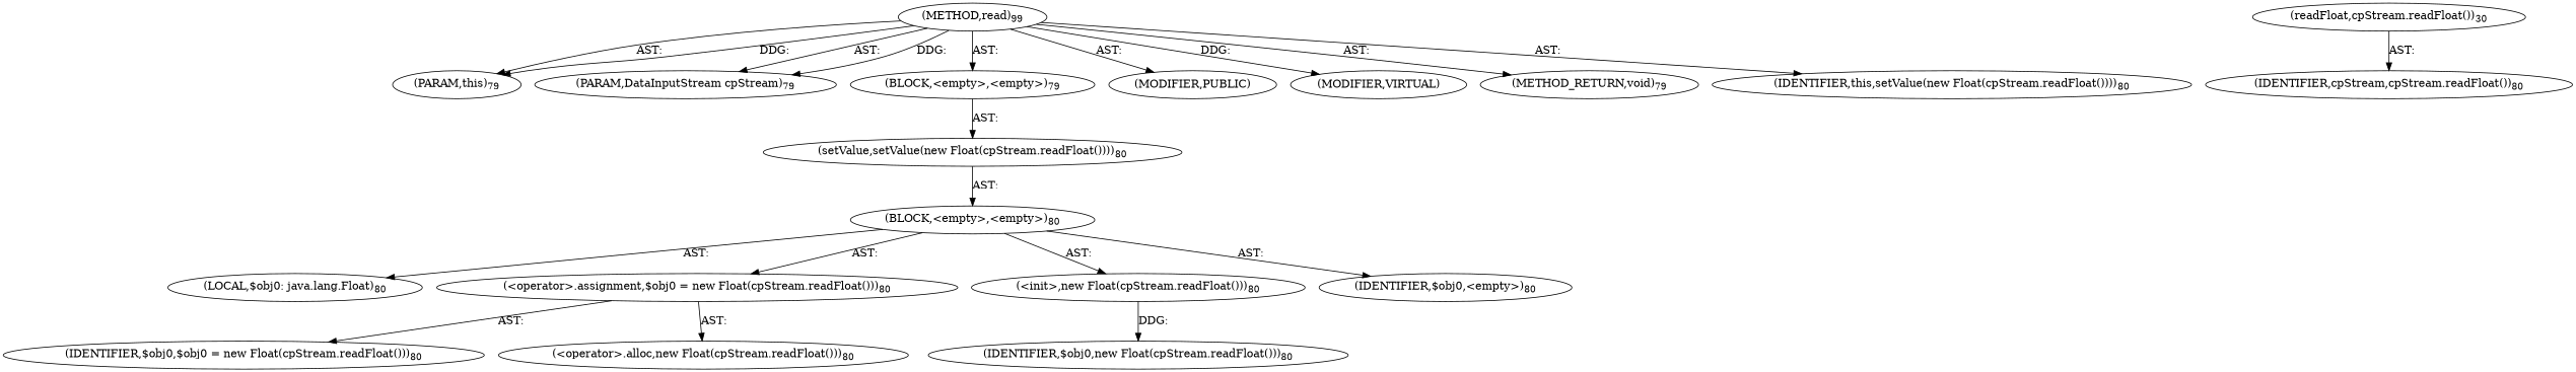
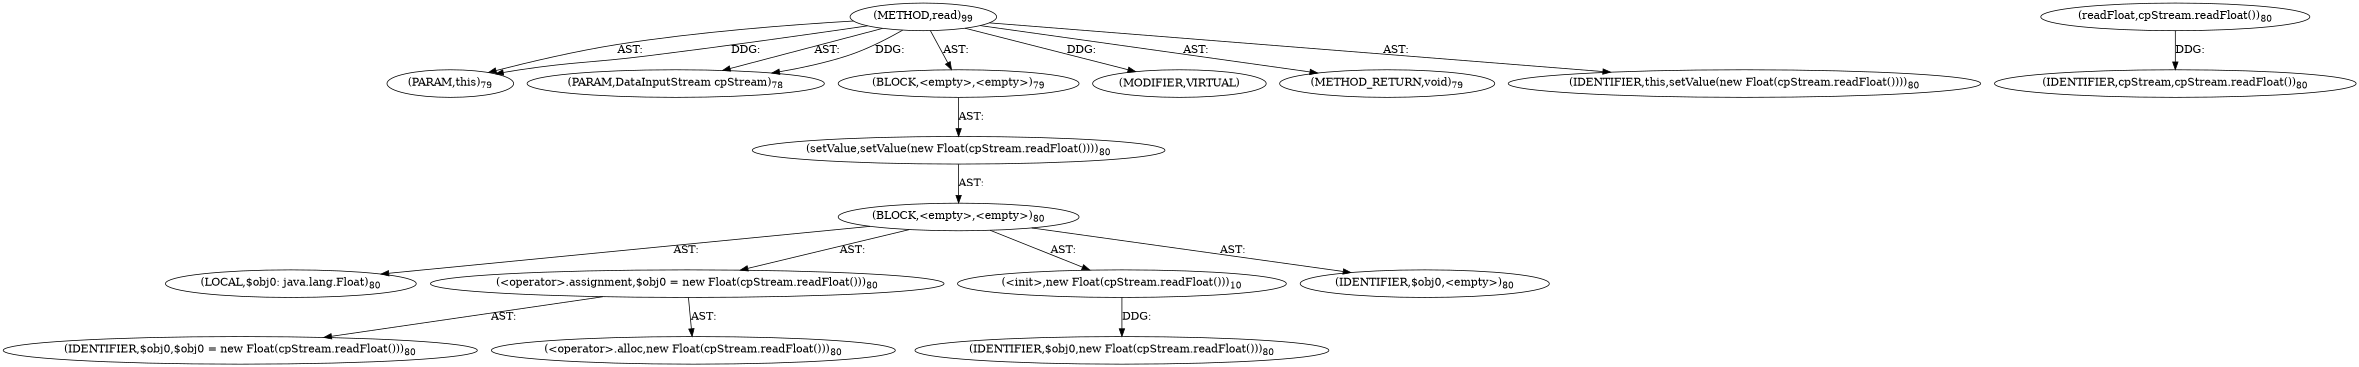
  digraph {
    n1 [label=<(METHOD,read)<SUB>99</SUB>>]
    n2 [label=<(PARAM,this)<SUB>79</SUB>>]
-   n3 [label=<(PARAM,DataInputStream cpStream)<SUB>79</SUB>>]
+   n3 [label=<(PARAM,DataInputStream cpStream)<SUB>78</SUB>>]
    n4 [label=<(BLOCK,&lt;empty&gt;,&lt;empty&gt;)<SUB>79</SUB>>]
-   n5 [label=<(MODIFIER,PUBLIC)>]
    n6 [label=<(MODIFIER,VIRTUAL)>]
    n7 [label=<(METHOD_RETURN,void)<SUB>79</SUB>>]
    n8 [label=<(IDENTIFIER,this,setValue(new Float(cpStream.readFloat())))<SUB>80</SUB>>]
    n9 [label=<(setValue,setValue(new Float(cpStream.readFloat())))<SUB>80</SUB>>]
    n10 [label=<(BLOCK,&lt;empty&gt;,&lt;empty&gt;)<SUB>80</SUB>>]
    n11 [label=<(LOCAL,$obj0: java.lang.Float)<SUB>80</SUB>>]
    n12 [label=<(&lt;operator&gt;.assignment,$obj0 = new Float(cpStream.readFloat()))<SUB>80</SUB>>]
-   n13 [label=<(&lt;init&gt;,new Float(cpStream.readFloat()))<SUB>80</SUB>>]
+   n13 [label=<(&lt;init&gt;,new Float(cpStream.readFloat()))<SUB>10</SUB>>]
    n14 [label=<(IDENTIFIER,$obj0,&lt;empty&gt;)<SUB>80</SUB>>]
    n15 [label=<(IDENTIFIER,$obj0,$obj0 = new Float(cpStream.readFloat()))<SUB>80</SUB>>]
    n16 [label=<(&lt;operator&gt;.alloc,new Float(cpStream.readFloat()))<SUB>80</SUB>>]
    n17 [label=<(IDENTIFIER,$obj0,new Float(cpStream.readFloat()))<SUB>80</SUB>>]
-   n18 [label=<(readFloat,cpStream.readFloat())<SUB>30</SUB>>]
+   n18 [label=<(readFloat,cpStream.readFloat())<SUB>80</SUB>>]
    n19 [label=<(IDENTIFIER,cpStream,cpStream.readFloat())<SUB>80</SUB>>]
    n1 -> n2 [label="AST: "]
    n1 -> n2 [label="DDG: "]
    n1 -> n3 [label="AST: "]
    n1 -> n3 [label="DDG: "]
    n1 -> n4 [label="AST: "]
-   n1 -> n5 [label="AST: "]
    n1 -> n6 [label="DDG: "]
    n1 -> n7 [label="AST: "]
    n1 -> n8 [label="AST: "]
    n4 -> n9 [label="AST: "]
    n9 -> n10 [label="AST: "]
    n10 -> n11 [label="AST: "]
    n10 -> n12 [label="AST: "]
    n10 -> n13 [label="AST: "]
    n10 -> n14 [label="AST: "]
    n12 -> n15 [label="AST: "]
    n12 -> n16 [label="AST: "]
    n13 -> n17 [label="DDG: "]
-   n18 -> n19 [label="AST: "]
+   n18 -> n19 [label="DDG: "]
  }
